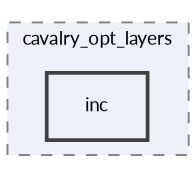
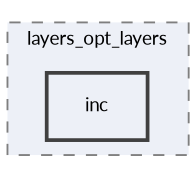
  digraph {
    compound=true
    rankdir=LR
    fontname=Lato
    n1 [color=grey25 fillcolor="#edf0f7" fontname=Lato fontsize=10 label=inc shape=box style="filled,bold,"]
    subgraph cluster_1 {
      bgcolor="#edf0f7"
      fontsize=10
-     label=cavalry_opt_layers
+     label=layers_opt_layers
      pencolor=grey50
      style="filled,dashed,"
      n1
    }
  }
